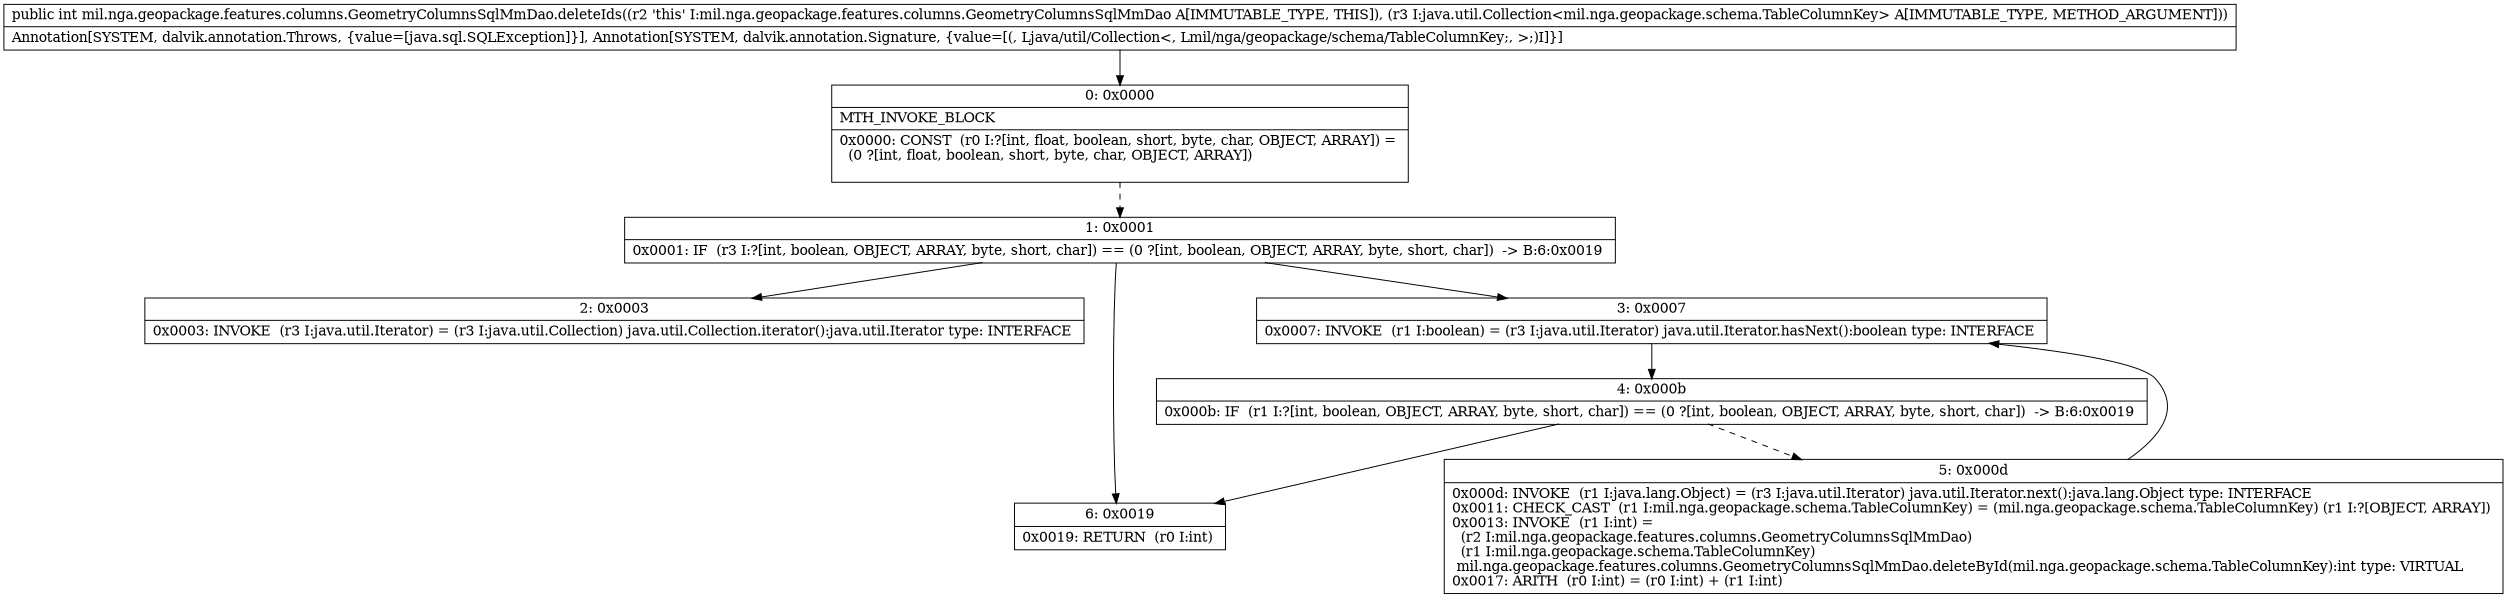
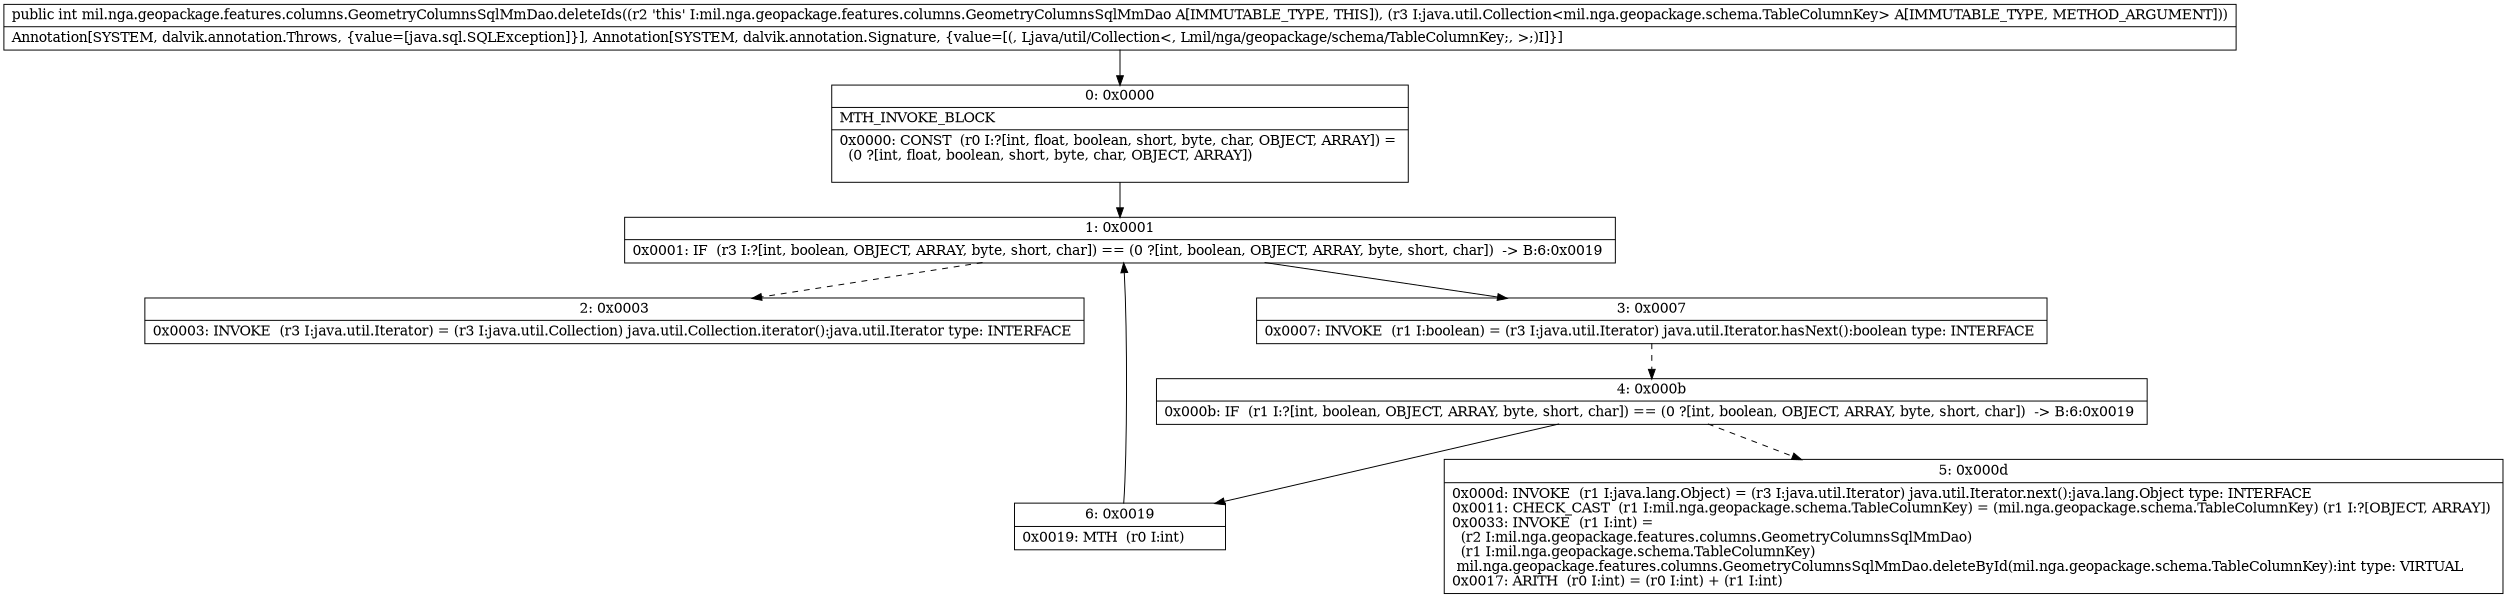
  digraph {
    node [shape=record]
    n1 [label="{0\:\ 0x0000|MTH_INVOKE_BLOCK\l|0x0000: CONST  (r0 I:?[int, float, boolean, short, byte, char, OBJECT, ARRAY]) = \l  (0 ?[int, float, boolean, short, byte, char, OBJECT, ARRAY])\l \l}"]
    n2 [label="{1\:\ 0x0001|0x0001: IF  (r3 I:?[int, boolean, OBJECT, ARRAY, byte, short, char]) == (0 ?[int, boolean, OBJECT, ARRAY, byte, short, char])  \-\> B:6:0x0019 \l}"]
    n3 [label="{2\:\ 0x0003|0x0003: INVOKE  (r3 I:java.util.Iterator) = (r3 I:java.util.Collection) java.util.Collection.iterator():java.util.Iterator type: INTERFACE \l}"]
-   n4 [label="{6\:\ 0x0019|0x0019: RETURN  (r0 I:int) \l}"]
+   n4 [label="{6\:\ 0x0019|0x0019: MTH  (r0 I:int) \l}"]
    n5 [label="{3\:\ 0x0007|0x0007: INVOKE  (r1 I:boolean) = (r3 I:java.util.Iterator) java.util.Iterator.hasNext():boolean type: INTERFACE \l}"]
    n6 [label="{4\:\ 0x000b|0x000b: IF  (r1 I:?[int, boolean, OBJECT, ARRAY, byte, short, char]) == (0 ?[int, boolean, OBJECT, ARRAY, byte, short, char])  \-\> B:6:0x0019 \l}"]
-   n7 [label="{5\:\ 0x000d|0x000d: INVOKE  (r1 I:java.lang.Object) = (r3 I:java.util.Iterator) java.util.Iterator.next():java.lang.Object type: INTERFACE \l0x0011: CHECK_CAST  (r1 I:mil.nga.geopackage.schema.TableColumnKey) = (mil.nga.geopackage.schema.TableColumnKey) (r1 I:?[OBJECT, ARRAY]) \l0x0013: INVOKE  (r1 I:int) = \l  (r2 I:mil.nga.geopackage.features.columns.GeometryColumnsSqlMmDao)\l  (r1 I:mil.nga.geopackage.schema.TableColumnKey)\l mil.nga.geopackage.features.columns.GeometryColumnsSqlMmDao.deleteById(mil.nga.geopackage.schema.TableColumnKey):int type: VIRTUAL \l0x0017: ARITH  (r0 I:int) = (r0 I:int) + (r1 I:int) \l}"]
+   n7 [label="{5\:\ 0x000d|0x000d: INVOKE  (r1 I:java.lang.Object) = (r3 I:java.util.Iterator) java.util.Iterator.next():java.lang.Object type: INTERFACE \l0x0011: CHECK_CAST  (r1 I:mil.nga.geopackage.schema.TableColumnKey) = (mil.nga.geopackage.schema.TableColumnKey) (r1 I:?[OBJECT, ARRAY]) \l0x0033: INVOKE  (r1 I:int) = \l  (r2 I:mil.nga.geopackage.features.columns.GeometryColumnsSqlMmDao)\l  (r1 I:mil.nga.geopackage.schema.TableColumnKey)\l mil.nga.geopackage.features.columns.GeometryColumnsSqlMmDao.deleteById(mil.nga.geopackage.schema.TableColumnKey):int type: VIRTUAL \l0x0017: ARITH  (r0 I:int) = (r0 I:int) + (r1 I:int) \l}"]
    n8 [label="{public int mil.nga.geopackage.features.columns.GeometryColumnsSqlMmDao.deleteIds((r2 'this' I:mil.nga.geopackage.features.columns.GeometryColumnsSqlMmDao A[IMMUTABLE_TYPE, THIS]), (r3 I:java.util.Collection\<mil.nga.geopackage.schema.TableColumnKey\> A[IMMUTABLE_TYPE, METHOD_ARGUMENT]))  | Annotation[SYSTEM, dalvik.annotation.Throws, \{value=[java.sql.SQLException]\}], Annotation[SYSTEM, dalvik.annotation.Signature, \{value=[(, Ljava\/util\/Collection\<, Lmil\/nga\/geopackage\/schema\/TableColumnKey;, \>;)I]\}]\l}"]
-   n1 -> n2 [style=dashed]
-   n2 -> n3 [style=solid]
-   n2 -> n4
+   n1 -> n2
+   n2 -> n3 [style=dashed]
+   n4 -> n2
    n2 -> n5
-   n5 -> n6
+   n5 -> n6 [style=dashed]
    n6 -> n4
    n6 -> n7 [style=dashed]
-   n7 -> n5
    n8 -> n1
  }
